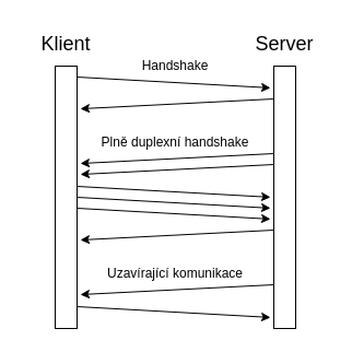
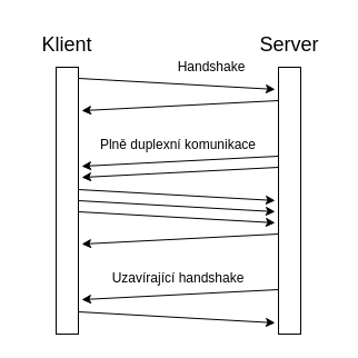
  <mxCell id="0" />
  <mxCell id="1" parent="0" />
  <mxCell id="2" value="" style="rounded=0;whiteSpace=wrap;html=1;" vertex="1" parent="1"><mxGeometry x="50" y="60" width="20" height="240" as="geometry" /></mxCell>
  <mxCell id="3" value="" style="rounded=0;whiteSpace=wrap;html=1;" vertex="1" parent="1"><mxGeometry x="250" y="60" width="20" height="240" as="geometry" /></mxCell>
  <mxCell id="4" value="&lt;font style=&quot;font-size: 18px&quot;&gt;Klient&lt;/font&gt;" style="text;html=1;strokeColor=none;fillColor=none;align=center;verticalAlign=middle;whiteSpace=wrap;rounded=0;rotation=0;" vertex="1" parent="1"><mxGeometry x="20" y="20" width="80" height="40" as="geometry" /></mxCell>
  <mxCell id="5" value="&lt;font style=&quot;font-size: 18px&quot;&gt;Server&lt;/font&gt;" style="text;html=1;strokeColor=none;fillColor=none;align=center;verticalAlign=middle;whiteSpace=wrap;rounded=0;rotation=0;" vertex="1" parent="1"><mxGeometry x="220" y="20" width="80" height="40" as="geometry" /></mxCell>
- <mxCell id="6" value="Handshake" style="text;html=1;strokeColor=none;fillColor=none;align=center;verticalAlign=middle;whiteSpace=wrap;rounded=0;" vertex="1" parent="1"><mxGeometry x="140" y="50" width="40" height="20" as="geometry" /></mxCell>
+ <mxCell id="6" value="Handshake" style="text;html=1;strokeColor=none;fillColor=none;align=center;verticalAlign=middle;whiteSpace=wrap;rounded=0;" vertex="1" parent="1"><mxGeometry x="170" y="50" width="40" height="20" as="geometry" /></mxCell>
  <mxCell id="7" value="" style="endArrow=classic;html=1;exitX=-0.05;exitY=0.129;exitDx=0;exitDy=0;exitPerimeter=0;" edge="1" parent="1"><mxGeometry width="50" height="50" relative="1" as="geometry"><mxPoint x="250" y="140" as="sourcePoint" /><mxPoint x="73" y="149.04" as="targetPoint" /></mxGeometry></mxCell>
  <mxCell id="8" value="" style="endArrow=classic;html=1;exitX=-0.05;exitY=0.129;exitDx=0;exitDy=0;exitPerimeter=0;" edge="1" parent="1"><mxGeometry width="50" height="50" relative="1" as="geometry"><mxPoint x="250" y="150" as="sourcePoint" /><mxPoint x="73" y="159.04" as="targetPoint" /></mxGeometry></mxCell>
  <mxCell id="9" value="" style="endArrow=classic;html=1;entryX=0;entryY=0.083;entryDx=0;entryDy=0;entryPerimeter=0;" edge="1" parent="1"><mxGeometry width="50" height="50" relative="1" as="geometry"><mxPoint x="70" y="170" as="sourcePoint" /><mxPoint x="247" y="179.92" as="targetPoint" /></mxGeometry></mxCell>
  <mxCell id="10" value="" style="endArrow=classic;html=1;exitX=-0.05;exitY=0.129;exitDx=0;exitDy=0;exitPerimeter=0;" edge="1" parent="1"><mxGeometry width="50" height="50" relative="1" as="geometry"><mxPoint x="250" y="210" as="sourcePoint" /><mxPoint x="73" y="219.04" as="targetPoint" /></mxGeometry></mxCell>
- <mxCell id="11" value="Plně duplexní handshake" style="text;html=1;strokeColor=none;fillColor=none;align=center;verticalAlign=middle;whiteSpace=wrap;rounded=0;" vertex="1" parent="1"><mxGeometry x="70" y="120" width="180" height="20" as="geometry" /></mxCell>
+ <mxCell id="11" value="Plně duplexní komunikace" style="text;html=1;strokeColor=none;fillColor=none;align=center;verticalAlign=middle;whiteSpace=wrap;rounded=0;" vertex="1" parent="1"><mxGeometry x="70" y="120" width="180" height="20" as="geometry" /></mxCell>
  <mxCell id="12" value="" style="endArrow=classic;html=1;entryX=0;entryY=0.083;entryDx=0;entryDy=0;entryPerimeter=0;" edge="1" parent="1"><mxGeometry width="50" height="50" relative="1" as="geometry"><mxPoint x="70" y="280" as="sourcePoint" /><mxPoint x="247" y="289.92" as="targetPoint" /></mxGeometry></mxCell>
  <mxCell id="13" value="" style="endArrow=classic;html=1;exitX=-0.05;exitY=0.129;exitDx=0;exitDy=0;exitPerimeter=0;" edge="1" parent="1"><mxGeometry width="50" height="50" relative="1" as="geometry"><mxPoint x="250" y="260" as="sourcePoint" /><mxPoint x="73" y="269" as="targetPoint" /></mxGeometry></mxCell>
- <mxCell id="14" value="Uzavírající komunikace" style="text;html=1;strokeColor=none;fillColor=none;align=center;verticalAlign=middle;whiteSpace=wrap;rounded=0;" vertex="1" parent="1"><mxGeometry x="70" y="240" width="180" height="20" as="geometry" /></mxCell>
+ <mxCell id="14" value="Uzavírající handshake" style="text;html=1;strokeColor=none;fillColor=none;align=center;verticalAlign=middle;whiteSpace=wrap;rounded=0;" vertex="1" parent="1"><mxGeometry x="70" y="240" width="180" height="20" as="geometry" /></mxCell>
  <mxCell id="15" value="" style="endArrow=classic;html=1;entryX=0;entryY=0.083;entryDx=0;entryDy=0;entryPerimeter=0;" edge="1" parent="1"><mxGeometry width="50" height="50" relative="1" as="geometry"><mxPoint x="70" y="180" as="sourcePoint" /><mxPoint x="247" y="189.92" as="targetPoint" /></mxGeometry></mxCell>
  <mxCell id="16" value="" style="endArrow=classic;html=1;entryX=0;entryY=0.083;entryDx=0;entryDy=0;entryPerimeter=0;" edge="1" parent="1"><mxGeometry width="50" height="50" relative="1" as="geometry"><mxPoint x="70" y="190" as="sourcePoint" /><mxPoint x="247" y="199.92" as="targetPoint" /></mxGeometry></mxCell>
  <mxCell id="17" value="" style="endArrow=classic;html=1;entryX=0;entryY=0.083;entryDx=0;entryDy=0;entryPerimeter=0;" edge="1" parent="1"><mxGeometry width="50" height="50" relative="1" as="geometry"><mxPoint x="70" y="70" as="sourcePoint" /><mxPoint x="247" y="79.92" as="targetPoint" /></mxGeometry></mxCell>
  <mxCell id="18" value="" style="endArrow=classic;html=1;exitX=-0.05;exitY=0.129;exitDx=0;exitDy=0;exitPerimeter=0;" edge="1" parent="1"><mxGeometry width="50" height="50" relative="1" as="geometry"><mxPoint x="250" y="90" as="sourcePoint" /><mxPoint x="73" y="99.04" as="targetPoint" /></mxGeometry></mxCell>
